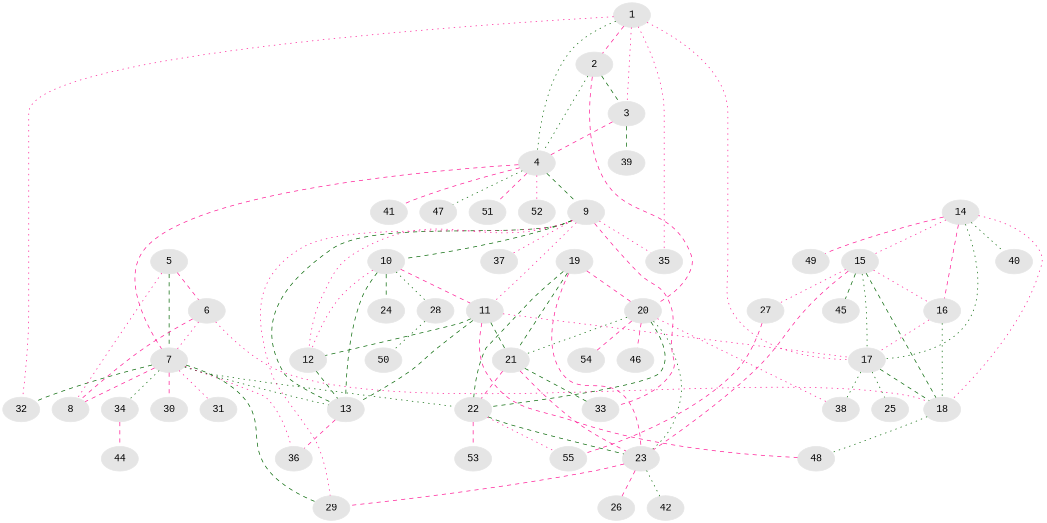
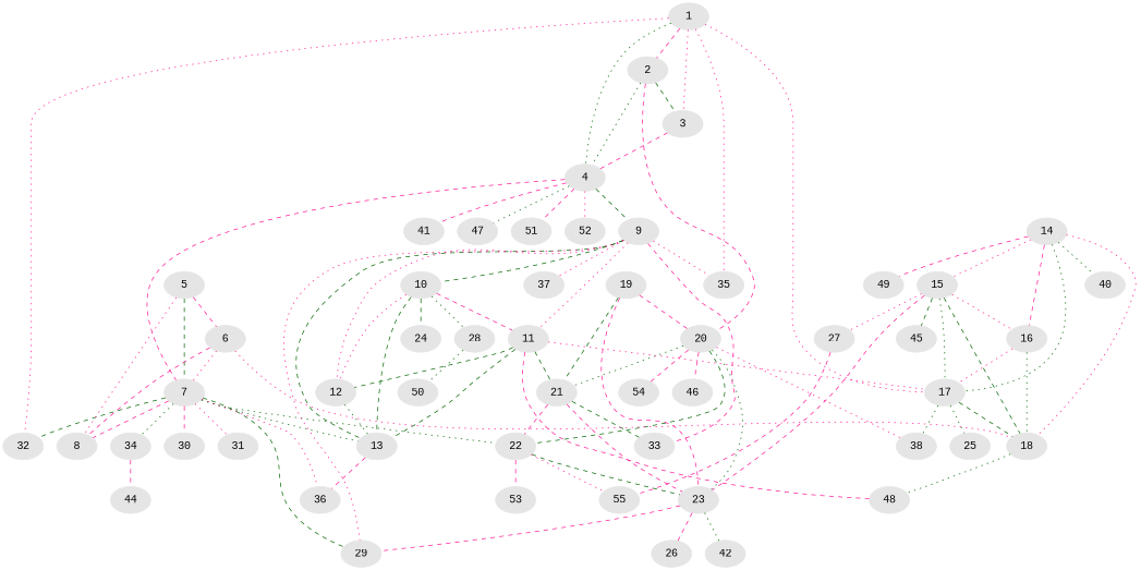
  graph {
    fontname="Liberation Mono"
    node [color=gray90 fontname="Liberation Mono" style=filled]
    edge [color=deeppink fontname="Liberation Mono" style=dashed weight=1.0]
    1
    2
    3
    4
    17
    32
    35
    20
-   39
    7
    9
    41
    47
    51
    52
    18
    25
    38
    22
    21
    23
    46
    54
    8
    13
    29
    30
    31
    34
    36
    10
    11
    12
    33
    37
    5
    6
    48
    53
    55
    44
    24
    28
    50
    14
    15
    16
    40
    49
    27
    45
    26
    42
    19
    1 -- 2 [weight=2.0]
    1 -- 3 [style=dotted]
    1 -- 4 [color=darkgreen style=dotted]
    1 -- 17 [style=dotted]
    1 -- 32 [style=dotted]
    1 -- 35 [style=dotted weight=3.0]
    2 -- 3 [color=darkgreen weight=2.0]
    2 -- 4 [color=darkgreen style=dotted weight=2.0]
    2 -- 20
    3 -- 4
-   3 -- 39 [color=darkgreen weight=3.0]
    4 -- 7
    4 -- 9 [color=darkgreen]
    4 -- 41
    4 -- 47 [color=darkgreen style=dotted]
    4 -- 51
    4 -- 52 [style=dotted]
    17 -- 18 [color=darkgreen]
    17 -- 25 [color=darkgreen style=dotted]
    17 -- 38 [color=darkgreen style=dotted]
    20 -- 38 [style=dotted]
    20 -- 22 [color=darkgreen]
    20 -- 21 [color=darkgreen style=dotted]
    20 -- 23 [color=darkgreen style=dotted]
    20 -- 46
    20 -- 54
    7 -- 32 [color=darkgreen]
    7 -- 22 [color=darkgreen style=dotted]
    7 -- 8 [weight=2.0]
    7 -- 13 [color=darkgreen style=dotted]
    7 -- 29 [color=darkgreen]
    7 -- 30
    7 -- 31 [style=dotted]
    7 -- 34 [color=darkgreen style=dotted]
    7 -- 36 [style=dotted]
    9 -- 35 [style=dotted]
    9 -- 13 [color=darkgreen]
    9 -- 29 [style=dotted]
    9 -- 10 [color=darkgreen]
    9 -- 11 [style=dotted]
    9 -- 12 [style=dotted]
    9 -- 33 [weight=3.0]
    9 -- 37 [style=dotted]
    18 -- 48 [color=darkgreen style=dotted]
    22 -- 23 [color=darkgreen]
    22 -- 53
    22 -- 55 [style=dotted]
    21 -- 22
    21 -- 23
    21 -- 33 [color=darkgreen]
    23 -- 29
    23 -- 26
    23 -- 42 [color=darkgreen style=dotted]
    13 -- 36
    34 -- 44
    10 -- 13 [color=darkgreen]
    10 -- 11
    10 -- 12 [style=dotted]
    10 -- 24 [color=darkgreen weight=2.0]
    10 -- 28 [color=darkgreen style=dotted]
    11 -- 17 [style=dotted]
    11 -- 21 [color=darkgreen weight=4.0]
    11 -- 13 [color=darkgreen]
    11 -- 12 [color=darkgreen]
    11 -- 48
-   12 -- 13 [color=darkgreen]
+   12 -- 13 [color=darkgreen style=dotted]
    5 -- 7 [color=darkgreen weight=3.0]
    5 -- 8 [style=dotted]
    5 -- 6
    6 -- 7 [style=dotted weight=2.0]
    6 -- 18 [style=dotted]
    6 -- 8
    28 -- 50 [color=darkgreen style=dotted]
    14 -- 17 [color=darkgreen style=dotted]
    14 -- 18 [style=dotted]
    14 -- 15 [style=dotted]
    14 -- 16
    14 -- 40 [color=darkgreen style=dotted]
    14 -- 49
    15 -- 17 [color=darkgreen style=dotted]
    15 -- 18 [color=darkgreen]
    15 -- 23
    15 -- 16 [style=dotted]
    15 -- 27 [style=dotted weight=3.0]
    15 -- 45 [color=darkgreen]
    16 -- 17 [style=dotted]
    16 -- 18 [color=darkgreen style=dotted weight=4.0]
    27 -- 55
    19 -- 20
-   19 -- 22 [color=darkgreen]
    19 -- 21 [color=darkgreen]
    19 -- 23
  }
